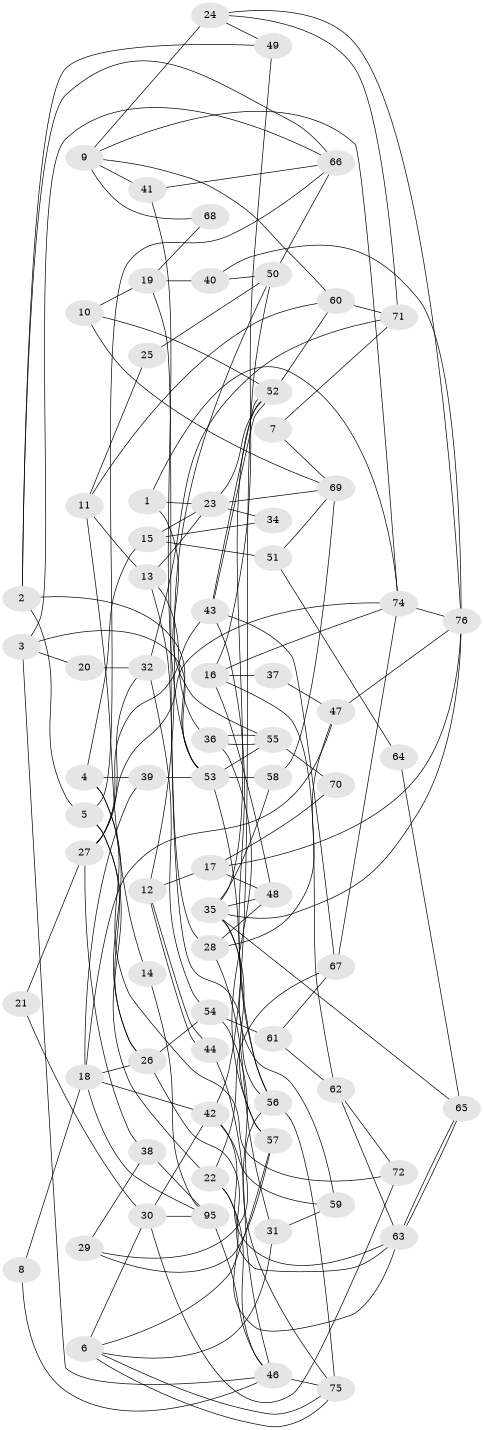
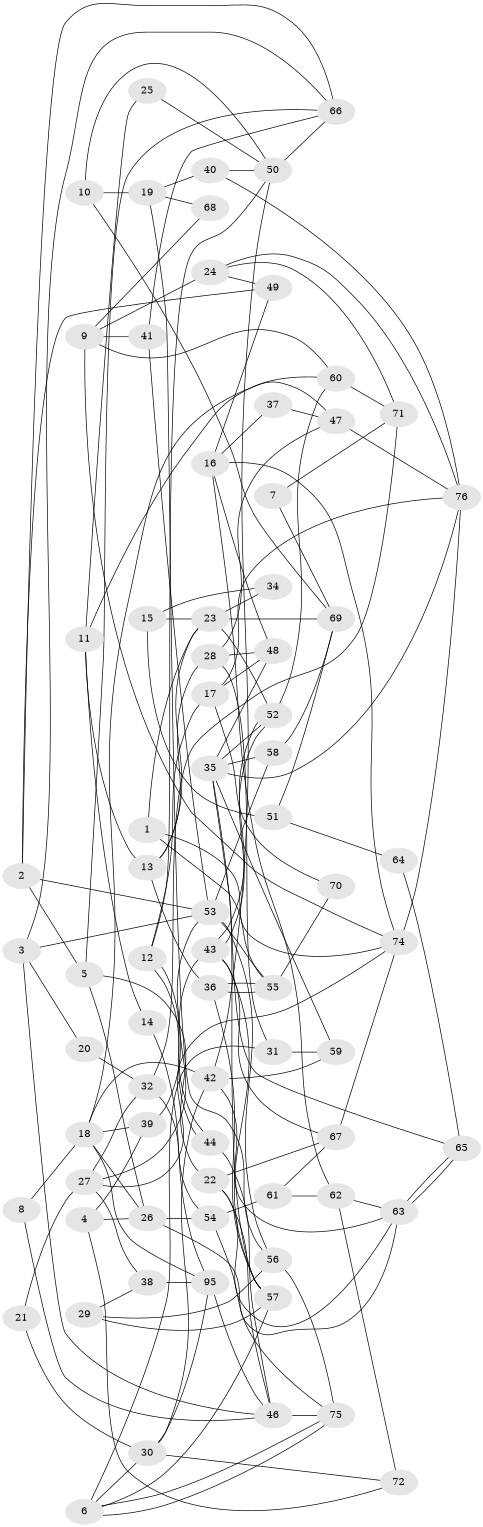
  graph {
    rankdir=LR
    node [color=gray90 style=filled]
    1
    23
    55
    74
    69
    52
    34
    70
    76
    2
    5
    49
    53
    66
    26
    22
    56
    58
    3
    20
    46
    32
    75
    4
    15
    39
    72
    51
    63
    54
    67
    6
    30
    31
    57
    n36 [label=95]
    42
    59
    7
    71
    8
    18
    47
    9
    24
    41
    60
    68
    10
    19
    40
    11
    13
    14
    25
    28
    36
    50
    12
    17
    44
    48
    64
    16
    37
    62
    21
    27
    38
    43
    65
    61
    29
    35
    1 -- 23
    1 -- 55
    1 -- 74
    23 -- 69
    23 -- 52
    23 -- 34
    55 -- 70
    74 -- 76
    52 -- 60
    2 -- 5
    2 -- 49
    2 -- 53
    2 -- 66
    5 -- 66
    5 -- 26
    5 -- 22
    53 -- 55
    53 -- 56
    53 -- 58
    26 -- 63
    26 -- 54
    22 -- 46
    22 -- 63
    22 -- 67
    56 -- 75
    58 -- 69
    3 -- 53
    3 -- 66
    3 -- 20
    3 -- 46
    20 -- 32
    46 -- 75
    32 -- 54
    32 -- 71
    4 -- 26
-   4 -- 15
    4 -- 39
    4 -- 72
    15 -- 23
    15 -- 34
    15 -- 51
    39 -- 53
    51 -- 69
    51 -- 64
    63 -- 65
    63 -- 65
    54 -- 75
    54 -- 61
    67 -- 74
    6 -- 75
    6 -- 75
    6 -- 30
    6 -- 31
    6 -- 57
    30 -- 72
    30 -- n36
    30 -- 42
    31 -- 59
    n36 -- 46
    42 -- 63
    42 -- 59
    42 -- 50
    7 -- 69
    7 -- 71
    8 -- 46
    8 -- 18
    18 -- 26
    18 -- 39
    18 -- n36
    18 -- 42
    18 -- 47
    47 -- 76
    9 -- 74
    9 -- 24
    9 -- 41
    9 -- 60
    9 -- 68
    24 -- 76
    24 -- 49
    24 -- 71
    41 -- 53
    41 -- 66
    60 -- 71
    10 -- 69
-   10 -- 52
+   10 -- 50
    10 -- 19
    19 -- 56
    19 -- 68
    19 -- 40
    40 -- 76
    40 -- 50
    11 -- 60
    11 -- 13
    11 -- 14
    11 -- 25
    13 -- 23
    13 -- 28
    13 -- 36
    14 -- n36
    25 -- 50
    28 -- 31
    28 -- 47
    28 -- 48
    36 -- 55
    36 -- 55
    36 -- 57
    50 -- 66
    12 -- 50
    12 -- 17
    12 -- 44
    12 -- 44
    17 -- 70
    17 -- 76
    17 -- 48
    44 -- 46
    64 -- 65
    16 -- 74
    16 -- 49
    16 -- 48
    16 -- 37
    16 -- 62
    37 -- 47
    62 -- 72
    62 -- 63
    21 -- 30
    21 -- 27
    27 -- 74
    27 -- 32
    27 -- 38
    27 -- 43
    38 -- n36
    43 -- 52
    43 -- 52
-   43 -- 56
+   43 -- 57
    43 -- 67
    61 -- 67
    61 -- 62
    29 -- 56
    29 -- 57
    29 -- 38
    35 -- 52
    35 -- 76
    35 -- 58
    35 -- 57
    35 -- 59
    35 -- 48
    35 -- 65
  }
